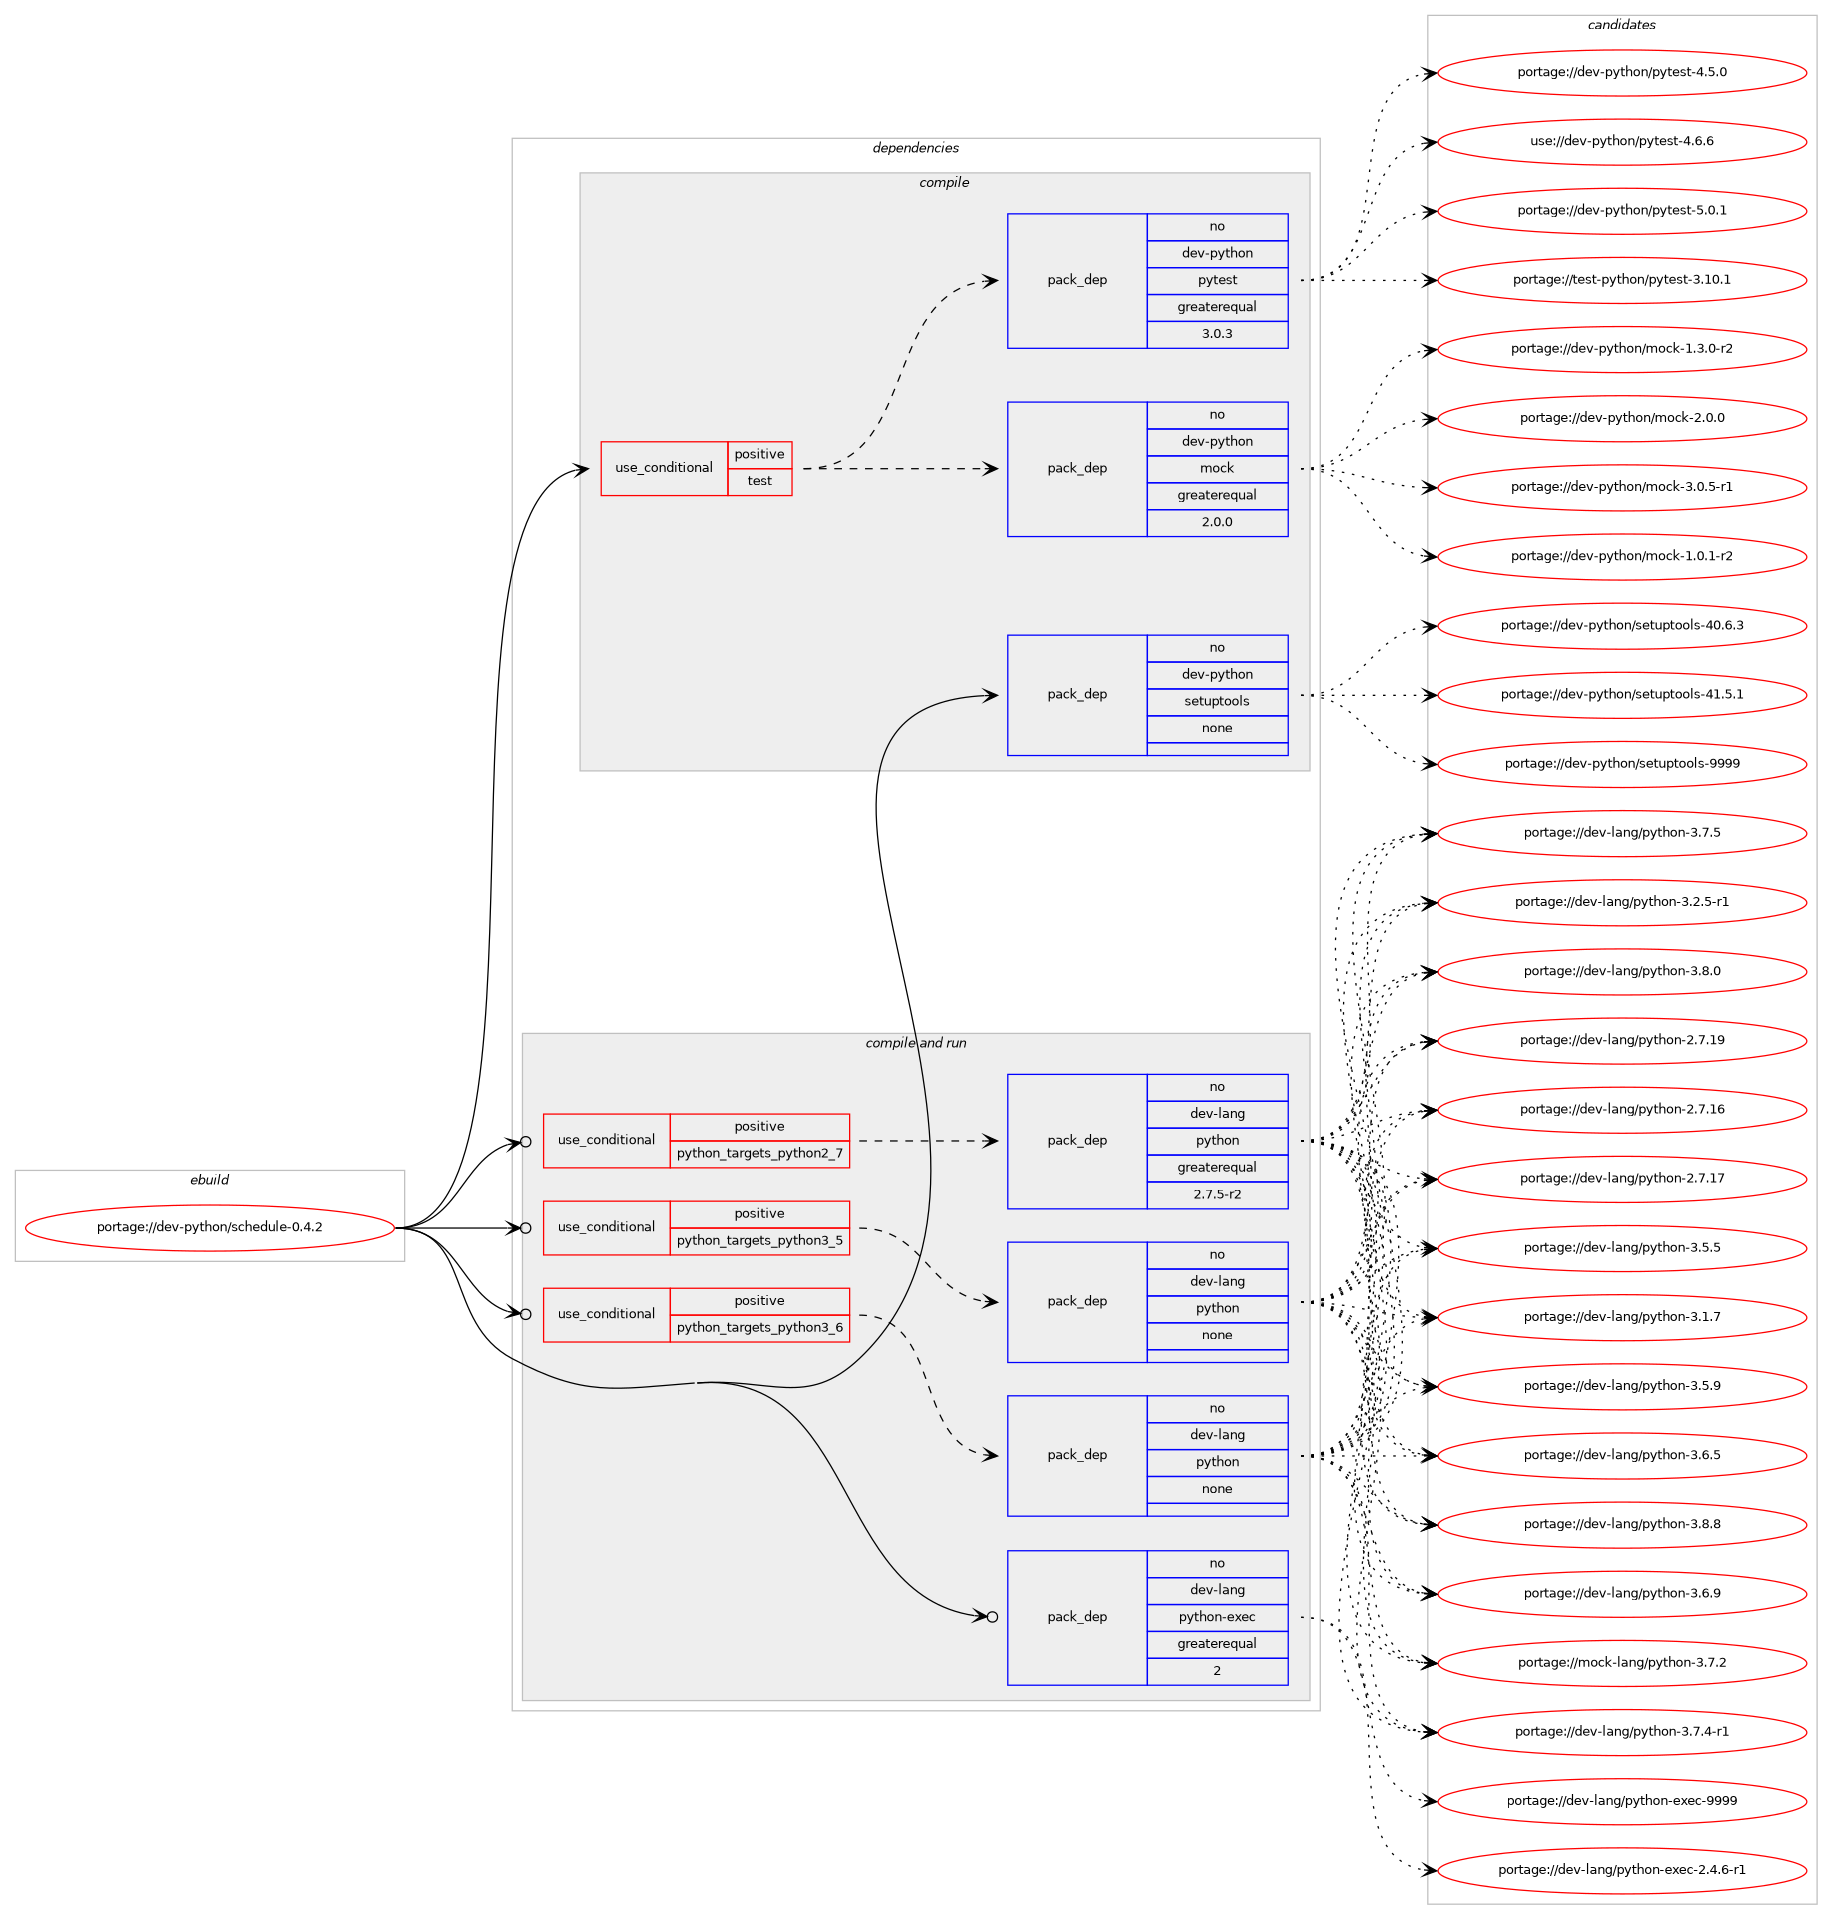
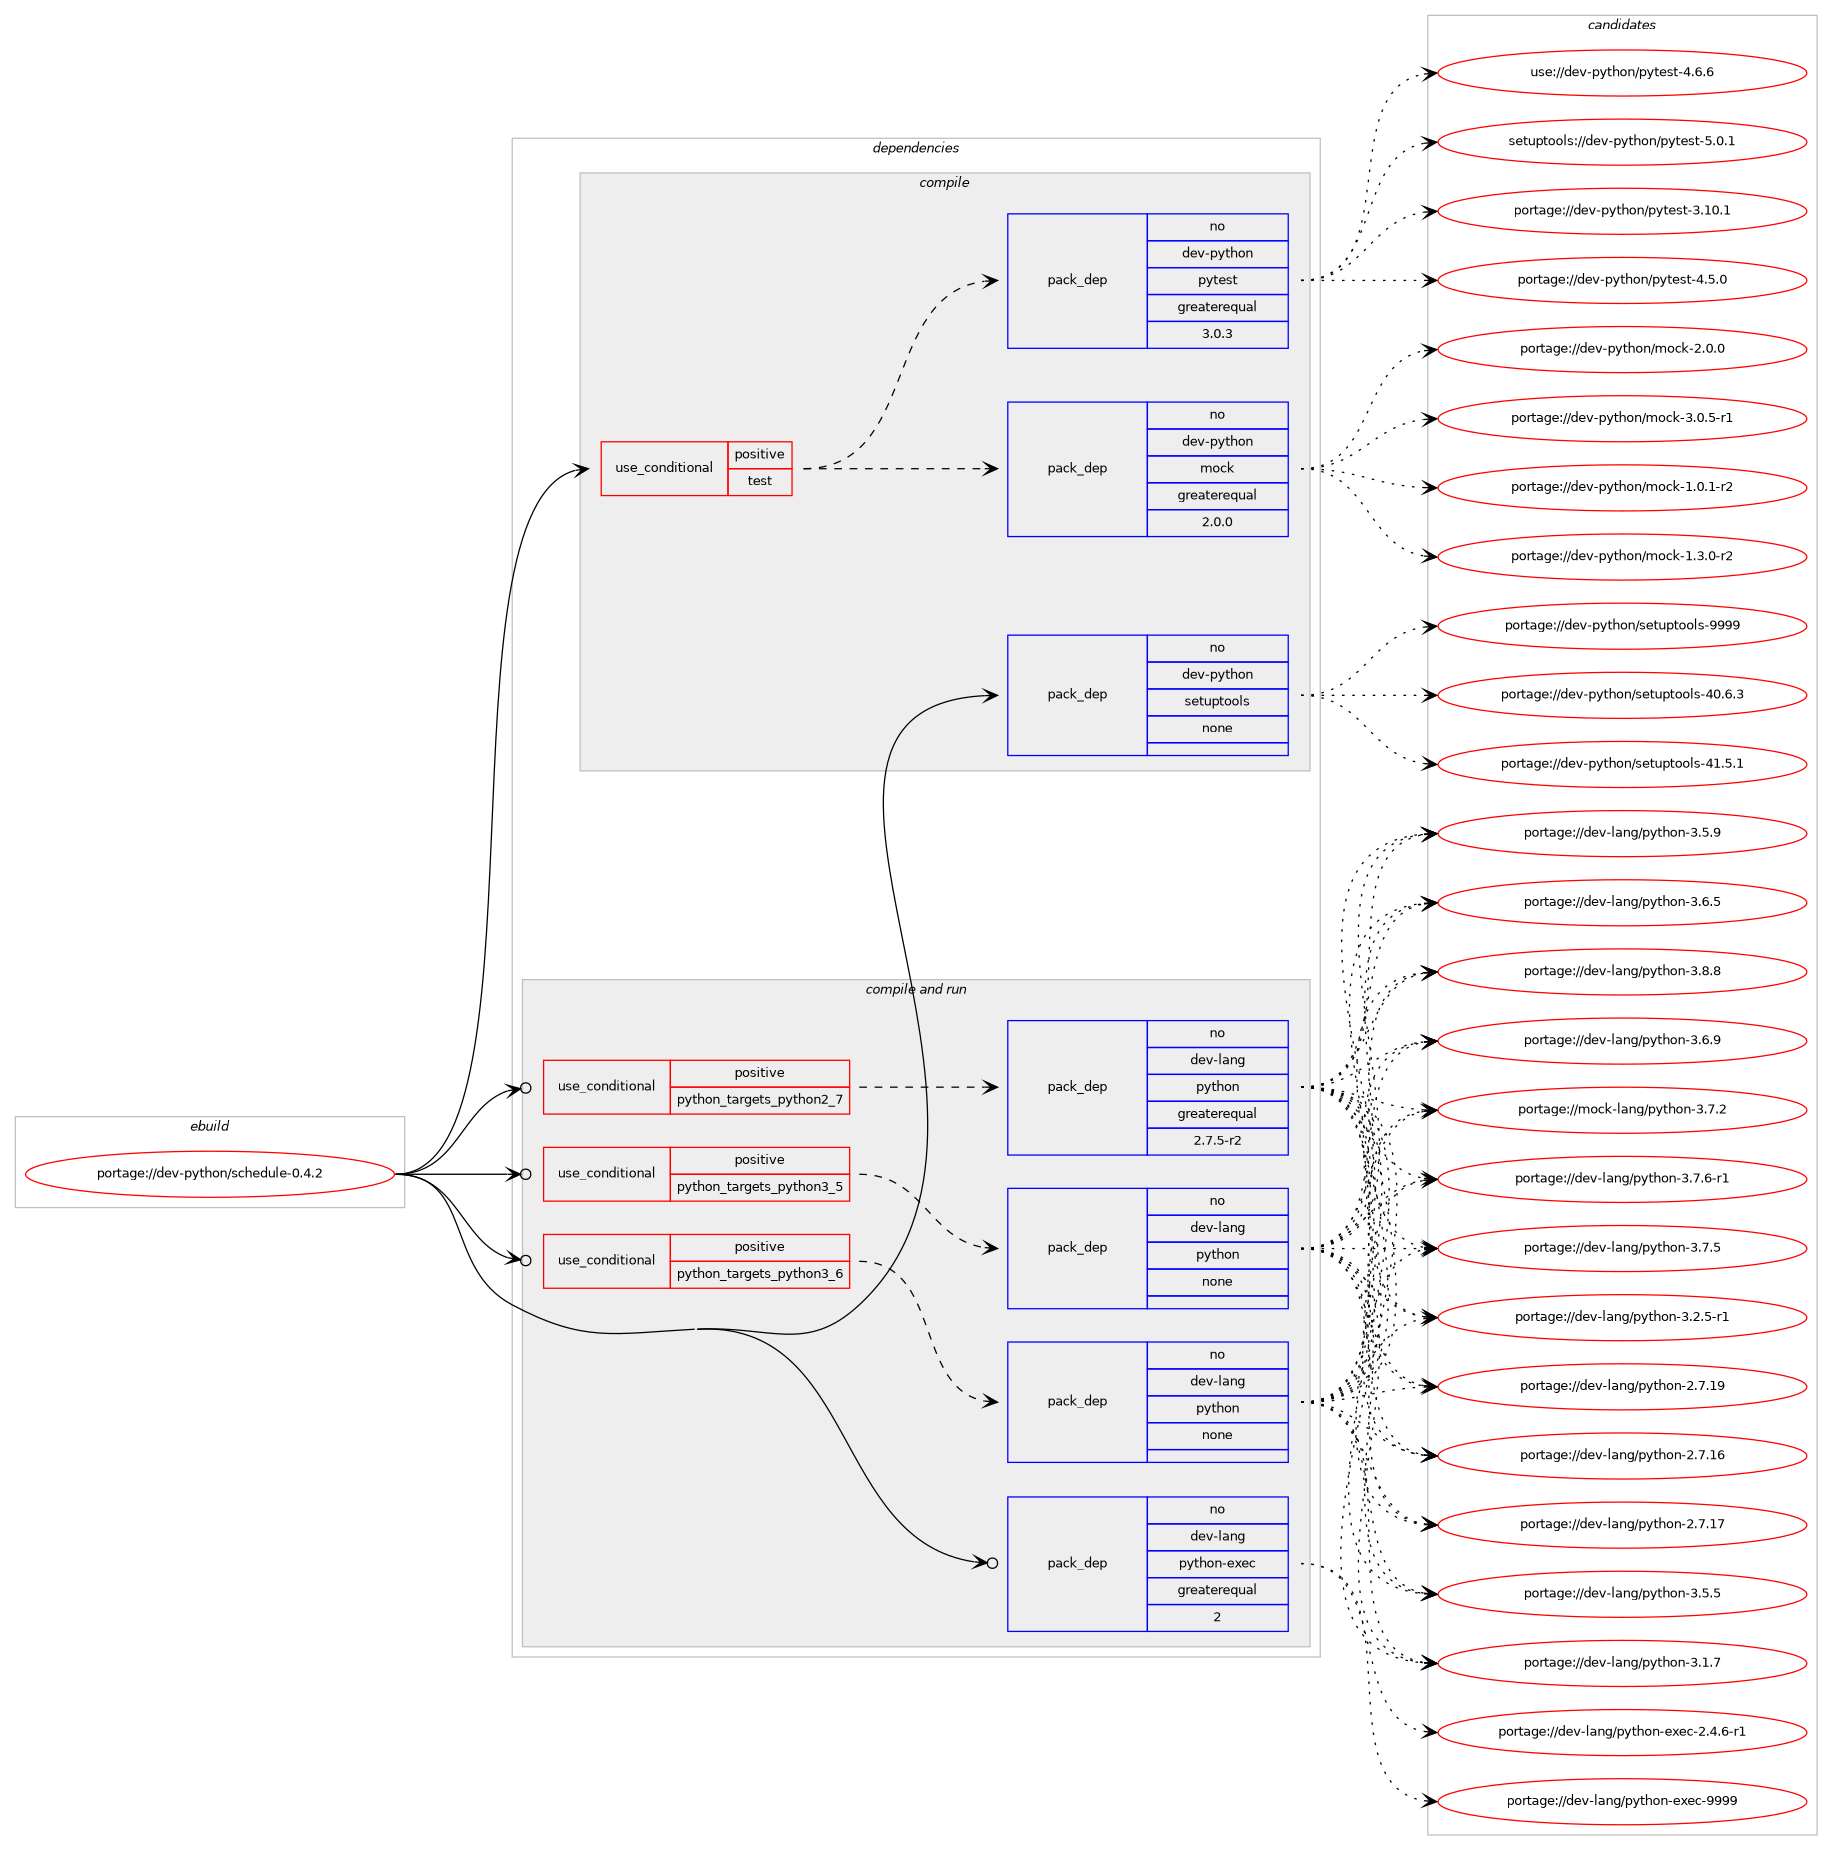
  digraph {
    compound=true
    concentrate=true
    fontname=Helvetica
    fontsize=10
    newrank=true
    rankdir=LR
    ranksep=1.5
    node [color=red fontname=Helvetica fontsize=10]
    edge [arrowhead=vee headport=w style=dotted tailport=e weight=100]
    n1 [label="portage://dev-python/schedule-0.4.2" width=4]
    n2 [color=blue label=<<TABLE BORDER="0" CELLBORDER="1" CELLSPACING="0" CELLPADDING="4" WIDTH="220"><TR><TD ROWSPAN="6" CELLPADDING="30">pack_dep</TD></TR><TR><TD WIDTH="110">no</TD></TR><TR><TD>dev-python</TD></TR><TR><TD>mock</TD></TR><TR><TD>greaterequal</TD></TR><TR><TD>2.0.0</TD></TR></TABLE>> shape=none]
    n3 [color=blue label=<<TABLE BORDER="0" CELLBORDER="1" CELLSPACING="0" CELLPADDING="4" WIDTH="220"><TR><TD ROWSPAN="6" CELLPADDING="30">pack_dep</TD></TR><TR><TD WIDTH="110">no</TD></TR><TR><TD>dev-python</TD></TR><TR><TD>pytest</TD></TR><TR><TD>greaterequal</TD></TR><TR><TD>3.0.3</TD></TR></TABLE>> shape=none]
    n4 [label=<<TABLE BORDER="0" CELLBORDER="1" CELLSPACING="0" CELLPADDING="4"><TR><TD ROWSPAN="3" CELLPADDING="10">use_conditional</TD></TR><TR><TD>positive</TD></TR><TR><TD>test</TD></TR></TABLE>> shape=none]
    n5 [color=blue label=<<TABLE BORDER="0" CELLBORDER="1" CELLSPACING="0" CELLPADDING="4" WIDTH="220"><TR><TD ROWSPAN="6" CELLPADDING="30">pack_dep</TD></TR><TR><TD WIDTH="110">no</TD></TR><TR><TD>dev-python</TD></TR><TR><TD>setuptools</TD></TR><TR><TD>none</TD></TR><TR><TD></TD></TR></TABLE>> shape=none]
    n6 [color=blue label=<<TABLE BORDER="0" CELLBORDER="1" CELLSPACING="0" CELLPADDING="4" WIDTH="220"><TR><TD ROWSPAN="6" CELLPADDING="30">pack_dep</TD></TR><TR><TD WIDTH="110">no</TD></TR><TR><TD>dev-lang</TD></TR><TR><TD>python</TD></TR><TR><TD>none</TD></TR><TR><TD></TD></TR></TABLE>> shape=none]
    n7 [label=<<TABLE BORDER="0" CELLBORDER="1" CELLSPACING="0" CELLPADDING="4"><TR><TD ROWSPAN="3" CELLPADDING="10">use_conditional</TD></TR><TR><TD>positive</TD></TR><TR><TD>python_targets_python3_6</TD></TR></TABLE>> shape=none]
    n8 [color=blue label=<<TABLE BORDER="0" CELLBORDER="1" CELLSPACING="0" CELLPADDING="4" WIDTH="220"><TR><TD ROWSPAN="6" CELLPADDING="30">pack_dep</TD></TR><TR><TD WIDTH="110">no</TD></TR><TR><TD>dev-lang</TD></TR><TR><TD>python</TD></TR><TR><TD>greaterequal</TD></TR><TR><TD>2.7.5-r2</TD></TR></TABLE>> shape=none]
    n9 [label=<<TABLE BORDER="0" CELLBORDER="1" CELLSPACING="0" CELLPADDING="4"><TR><TD ROWSPAN="3" CELLPADDING="10">use_conditional</TD></TR><TR><TD>positive</TD></TR><TR><TD>python_targets_python2_7</TD></TR></TABLE>> shape=none]
    n10 [color=blue label=<<TABLE BORDER="0" CELLBORDER="1" CELLSPACING="0" CELLPADDING="4" WIDTH="220"><TR><TD ROWSPAN="6" CELLPADDING="30">pack_dep</TD></TR><TR><TD WIDTH="110">no</TD></TR><TR><TD>dev-lang</TD></TR><TR><TD>python</TD></TR><TR><TD>none</TD></TR><TR><TD></TD></TR></TABLE>> shape=none]
    n11 [label=<<TABLE BORDER="0" CELLBORDER="1" CELLSPACING="0" CELLPADDING="4"><TR><TD ROWSPAN="3" CELLPADDING="10">use_conditional</TD></TR><TR><TD>positive</TD></TR><TR><TD>python_targets_python3_5</TD></TR></TABLE>> shape=none]
    n12 [color=blue label=<<TABLE BORDER="0" CELLBORDER="1" CELLSPACING="0" CELLPADDING="4" WIDTH="220"><TR><TD ROWSPAN="6" CELLPADDING="30">pack_dep</TD></TR><TR><TD WIDTH="110">no</TD></TR><TR><TD>dev-lang</TD></TR><TR><TD>python-exec</TD></TR><TR><TD>greaterequal</TD></TR><TR><TD>2</TD></TR></TABLE>> shape=none]
    n13 [label="portage://dev-python/mock-1.0.1-r2" width=4]
    n14 [label="portage://dev-python/mock-1.3.0-r2" width=4]
    n15 [label="portage://dev-python/mock-2.0.0" width=4]
    n16 [label="portage://dev-python/mock-3.0.5-r1" width=4]
-   n17 [label="portage://test-python/pytest-3.10.1" width=4]
+   n17 [label="portage://dev-python/pytest-3.10.1" width=4]
    n18 [label="portage://dev-python/pytest-4.5.0" width=4]
    n19 [label="use://dev-python/pytest-4.6.6" width=4]
-   n20 [label="portage://dev-python/pytest-5.0.1" width=4]
+   n20 [label="setuptools://dev-python/pytest-5.0.1" width=4]
    n21 [label="portage://dev-python/setuptools-40.6.3" width=4]
    n22 [label="portage://dev-python/setuptools-41.5.1" width=4]
    n23 [label="portage://dev-python/setuptools-9999" width=4]
    n24 [label="portage://dev-lang/python-2.7.19" width=4]
    n25 [label="portage://dev-lang/python-2.7.16" width=4]
    n26 [label="portage://dev-lang/python-2.7.17" width=4]
    n27 [label="portage://dev-lang/python-3.5.5" width=4]
    n28 [label="portage://dev-lang/python-3.1.7" width=4]
    n29 [label="portage://dev-lang/python-3.5.9" width=4]
    n30 [label="portage://dev-lang/python-3.6.5" width=4]
    n31 [label="portage://dev-lang/python-3.8.8" width=4]
    n32 [label="portage://dev-lang/python-3.6.9" width=4]
    n33 [label="portage://mock-lang/python-3.7.2" width=4]
-   n34 [label="portage://dev-lang/python-3.7.4-r1" width=4]
+   n34 [label="portage://dev-lang/python-3.7.6-r1" width=4]
    n35 [label="portage://dev-lang/python-3.7.5" width=4]
    n36 [label="portage://dev-lang/python-3.2.5-r1" width=4]
-   n37 [label="portage://dev-lang/python-3.8.0" width=4]
    n38 [label="portage://dev-lang/python-exec-2.4.6-r1" width=4]
    n39 [label="portage://dev-lang/python-exec-9999" width=4]
    subgraph cluster_1 {
      color=gray
      label=<<i>ebuild</i>>
      rank=same
      n1
    }
    subgraph cluster_2 {
      color=gray
      label=<<i>dependencies</i>>
      subgraph cluster_3 {
        color=gray
        fillcolor="#eeeeee"
        label=<<i>compile</i>>
        style=filled
        subgraph sub_4 {
          color=gray
          fillcolor="#eeeeee"
          label=<<i>compile</i>>
          style=filled
          n4
          subgraph sub_5 {
            color=gray
            fillcolor="#eeeeee"
            label=<<i>compile</i>>
            style=filled
            n2
          }
          subgraph sub_6 {
            color=gray
            fillcolor="#eeeeee"
            label=<<i>compile</i>>
            style=filled
            n3
          }
        }
        subgraph sub_7 {
          color=gray
          fillcolor="#eeeeee"
          label=<<i>compile</i>>
          style=filled
          n5
        }
      }
      subgraph cluster_8 {
        color=gray
        fillcolor="#eeeeee"
        label=<<i>compile and run</i>>
        style=filled
        subgraph sub_9 {
          color=gray
          fillcolor="#eeeeee"
          label=<<i>compile and run</i>>
          style=filled
          n7
          subgraph sub_10 {
            color=gray
            fillcolor="#eeeeee"
            label=<<i>compile and run</i>>
            style=filled
            n6
          }
        }
        subgraph sub_11 {
          color=gray
          fillcolor="#eeeeee"
          label=<<i>compile and run</i>>
          style=filled
          n9
          subgraph sub_12 {
            color=gray
            fillcolor="#eeeeee"
            label=<<i>compile and run</i>>
            style=filled
            n8
          }
        }
        subgraph sub_13 {
          color=gray
          fillcolor="#eeeeee"
          label=<<i>compile and run</i>>
          style=filled
          n11
          subgraph sub_14 {
            color=gray
            fillcolor="#eeeeee"
            label=<<i>compile and run</i>>
            style=filled
            n10
          }
        }
        subgraph sub_15 {
          color=gray
          fillcolor="#eeeeee"
          label=<<i>compile and run</i>>
          style=filled
          n12
        }
      }
      subgraph cluster_16 {
        color=gray
        fillcolor="#eeeeee"
        label=<<i>run</i>>
        style=filled
      }
    }
    subgraph cluster_17 {
      color=gray
      label=<<i>candidates</i>>
      rank=same
      subgraph sub_18 {
        color=black
        label=<<i>candidates</i>>
        nodesep=1
        rank=same
        n13
        n14
        n15
        n16
      }
      subgraph sub_19 {
        color=black
        label=<<i>candidates</i>>
        nodesep=1
        rank=same
        n17
        n18
        n19
        n20
      }
      subgraph sub_20 {
        color=black
        label=<<i>candidates</i>>
        nodesep=1
        rank=same
        n21
        n22
        n23
      }
      subgraph sub_21 {
        color=black
        label=<<i>candidates</i>>
        nodesep=1
        rank=same
        n24
        n25
        n26
        n27
        n28
        n29
        n30
        n31
        n32
        n33
        n34
        n35
        n36
-       n37
      }
      subgraph sub_22 {
        color=black
        label=<<i>candidates</i>>
        nodesep=1
        rank=same
        n24
        n25
        n26
        n27
        n28
        n29
        n30
        n31
        n32
        n33
        n34
        n35
        n36
-       n37
      }
      subgraph sub_23 {
        color=black
        label=<<i>candidates</i>>
        nodesep=1
        rank=same
        n24
        n25
        n26
        n27
        n28
        n29
        n30
        n31
        n32
        n33
        n34
        n35
        n36
-       n37
      }
      subgraph sub_24 {
        color=black
        label=<<i>candidates</i>>
        nodesep=1
        rank=same
        n38
        n39
      }
    }
    n1 -> n4 [style=solid weight=20]
    n1 -> n5 [style=solid weight=20]
    n1 -> n7 [arrowhead=odotvee style=solid weight=20]
    n1 -> n9 [arrowhead=odotvee style=solid weight=20]
    n1 -> n11 [arrowhead=odotvee style=solid weight=20]
    n1 -> n12 [arrowhead=odotvee style=solid weight=20]
    n2 -> n13
    n2 -> n14
    n2 -> n15
    n2 -> n16
    n3 -> n17
    n3 -> n18
    n3 -> n19
    n3 -> n20
    n4 -> n2 [style=dashed weight=20]
    n4 -> n3 [style=dashed weight=20]
    n5 -> n21
    n5 -> n22
    n5 -> n23
    n6 -> n24
    n6 -> n25
    n6 -> n26
    n6 -> n27
    n6 -> n28
    n6 -> n29
    n6 -> n30
    n6 -> n31
    n6 -> n32
    n6 -> n33
    n6 -> n34
    n6 -> n35
    n6 -> n36
-   n6 -> n37
    n7 -> n6 [style=dashed weight=20]
    n8 -> n24
    n8 -> n25
    n8 -> n26
    n8 -> n27
    n8 -> n28
    n8 -> n29
    n8 -> n30
    n8 -> n31
    n8 -> n32
    n8 -> n33
    n8 -> n34
    n8 -> n35
    n8 -> n36
-   n8 -> n37
    n9 -> n8 [style=dashed weight=20]
    n10 -> n24
    n10 -> n25
    n10 -> n26
    n10 -> n27
    n10 -> n28
    n10 -> n29
    n10 -> n30
    n10 -> n31
    n10 -> n32
    n10 -> n33
    n10 -> n34
    n10 -> n35
    n10 -> n36
-   n10 -> n37
    n11 -> n10 [style=dashed weight=20]
    n12 -> n38
    n12 -> n39
  }
